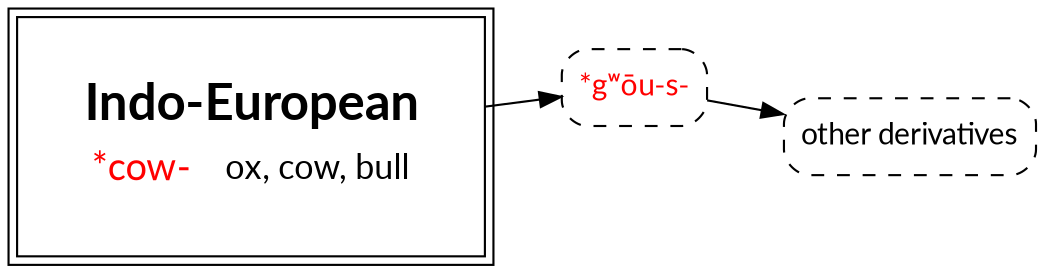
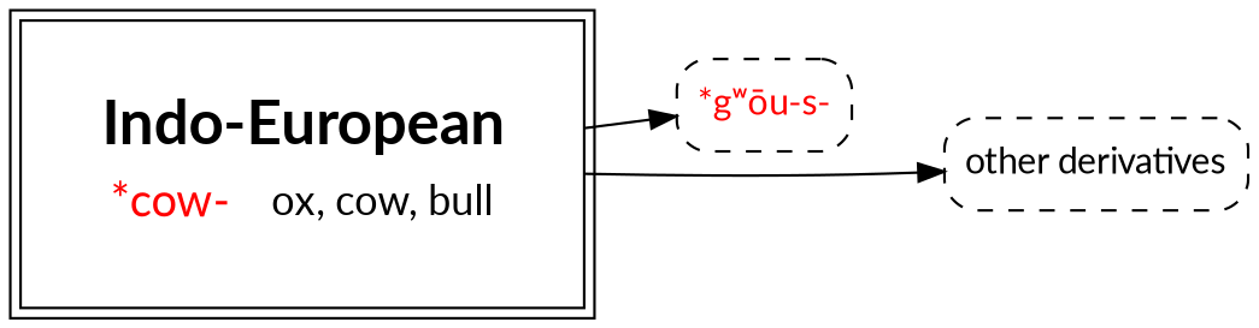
  strict digraph {
    fontname=Lato
    rankdir=LR
    node [fontname=Lato shape=box style="dashed,rounded"]
    edge [fontname=Lato]
    n1 [label=<<table border="0"><tr><td colspan="2"><font point-size="24"><b>Indo-European</b></font></td></tr><tr><td><font point-size="18" color="red">*cow-</font></td><td><font point-size="16">ox, cow, bull</font></td></tr></table>> margin=.3 peripheries=2 style=""]
    n2 [label=<<font color="red">*gʷōu-s-</font>>]
    n3 [label=<other derivatives>]
    n1 -> n2
-   n2 -> n3
+   n1 -> n3
  }
